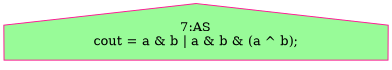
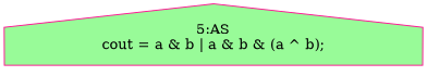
  strict digraph {
-   n1 [ast="<pyverilog.vparser.ast.Assign object at 0x7f7a719203d0>" def_var="['cout']" fillcolor=palegreen label="7:AS\ncout = a & b | a & b & (a ^ b);" statements="[]" style=filled typ=Assign use_var="['a', 'b', 'a', 'b', 'a', 'b']" color=deeppink shape=house]
+   n1 [ast="<pyverilog.vparser.ast.Assign object at 0x7f7a719203d0>" def_var="['cout']" fillcolor=palegreen label="5:AS\ncout = a & b | a & b & (a ^ b);" statements="[]" style=filled typ=Assign use_var="['a', 'b', 'a', 'b', 'a', 'b']" color=deeppink shape=house]
  }
